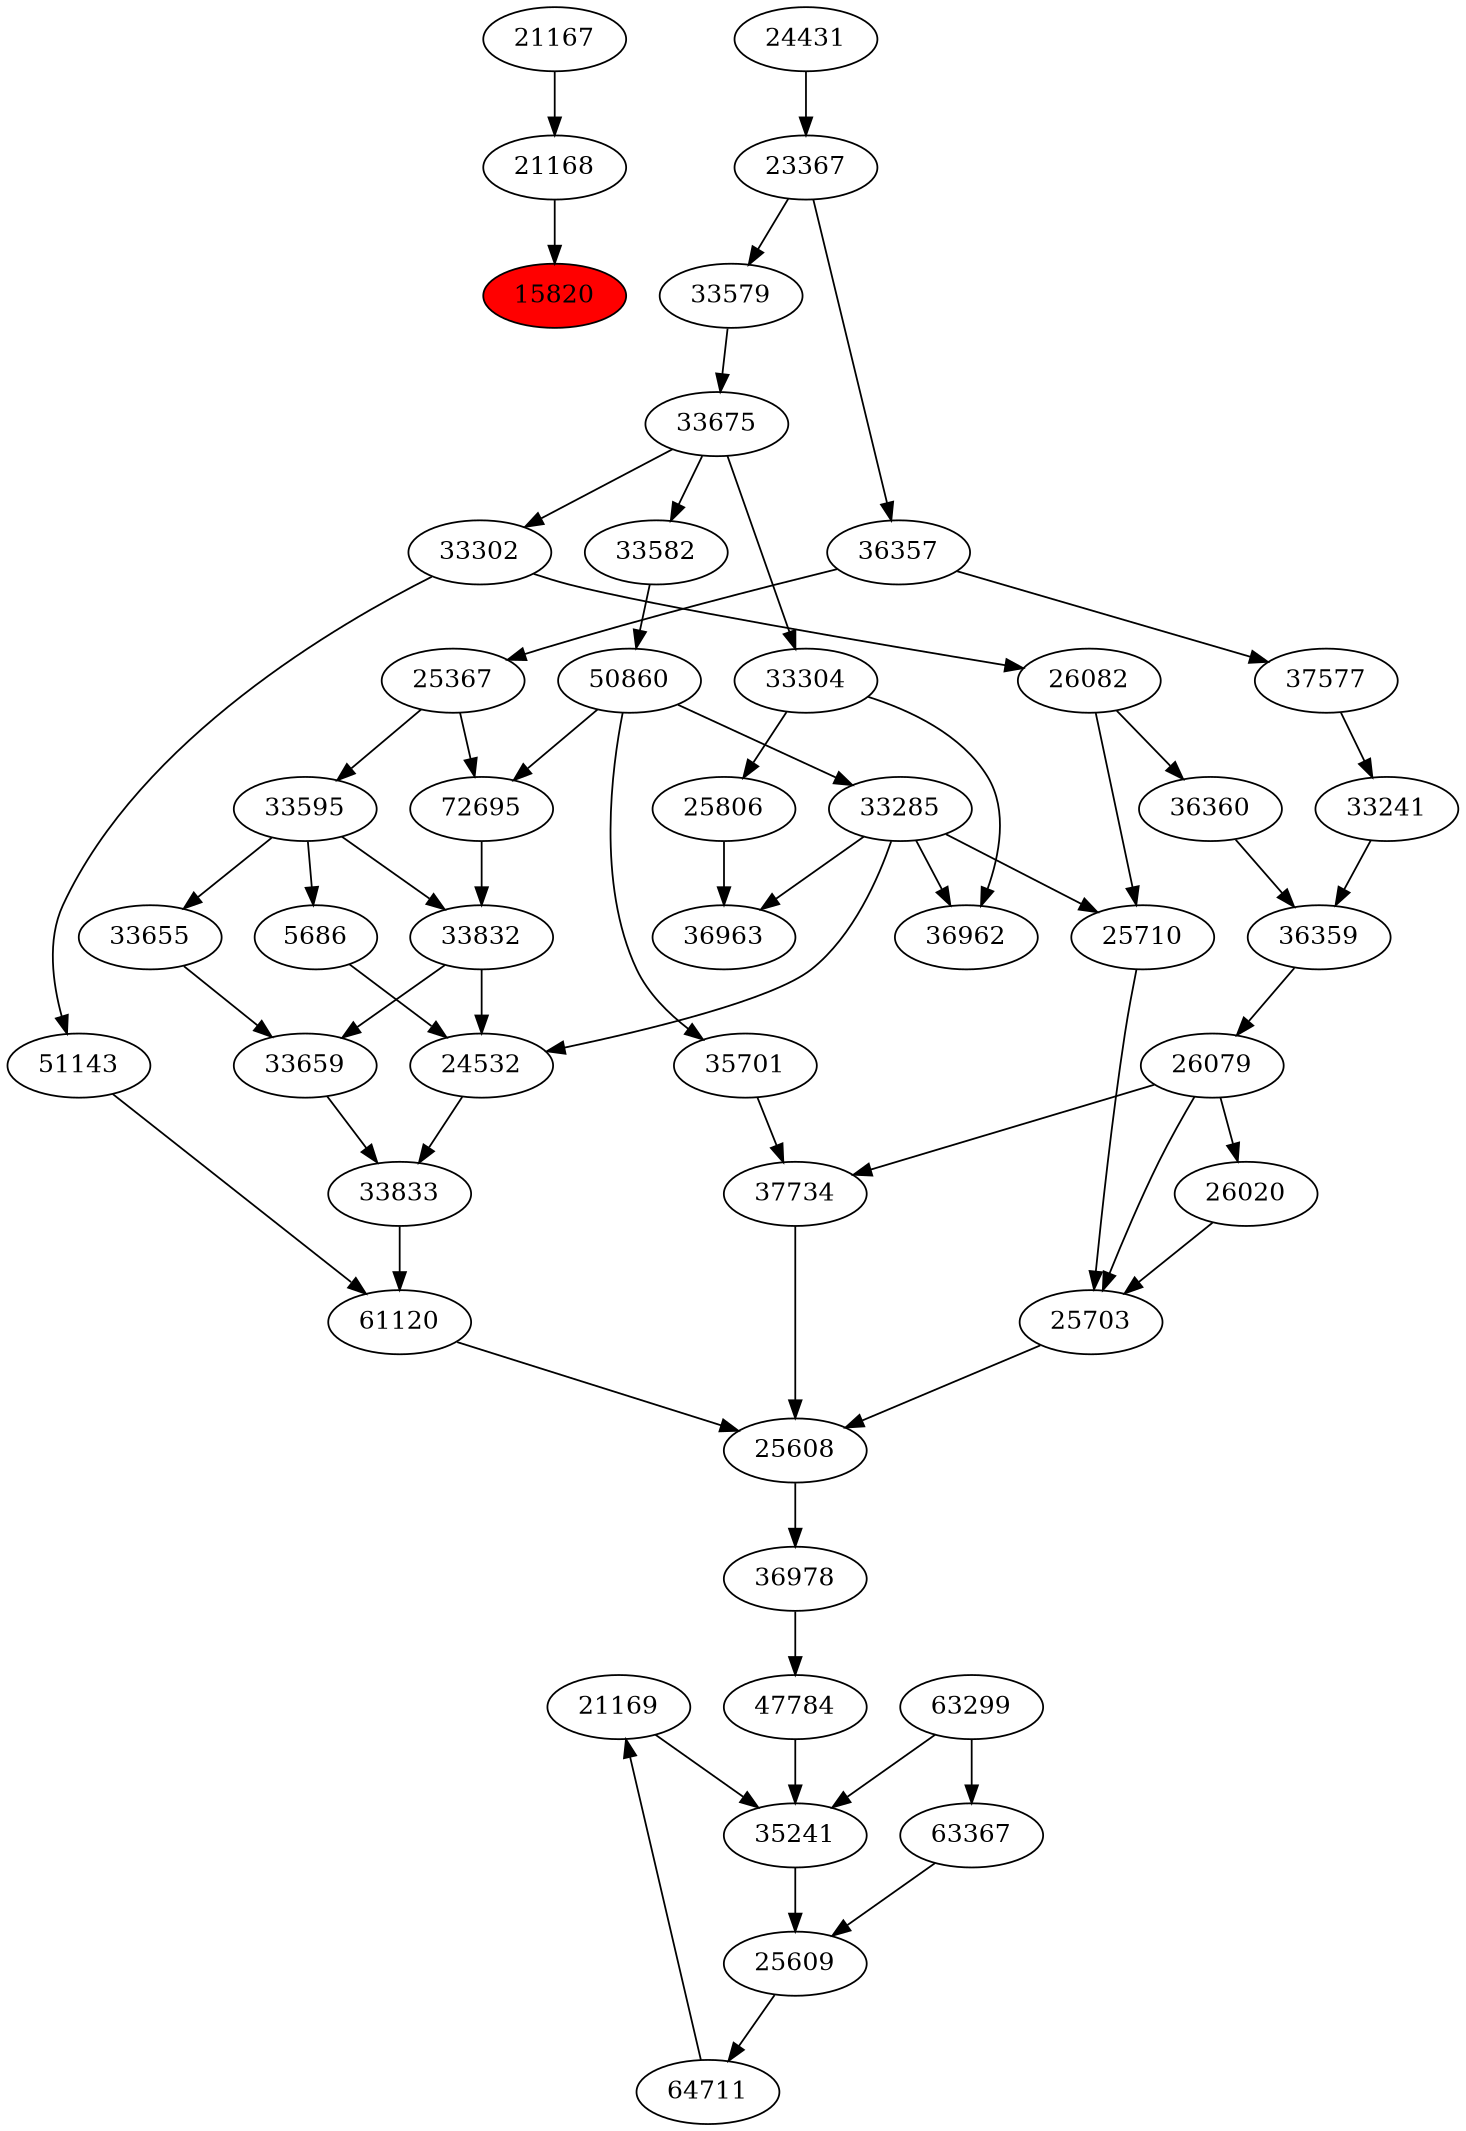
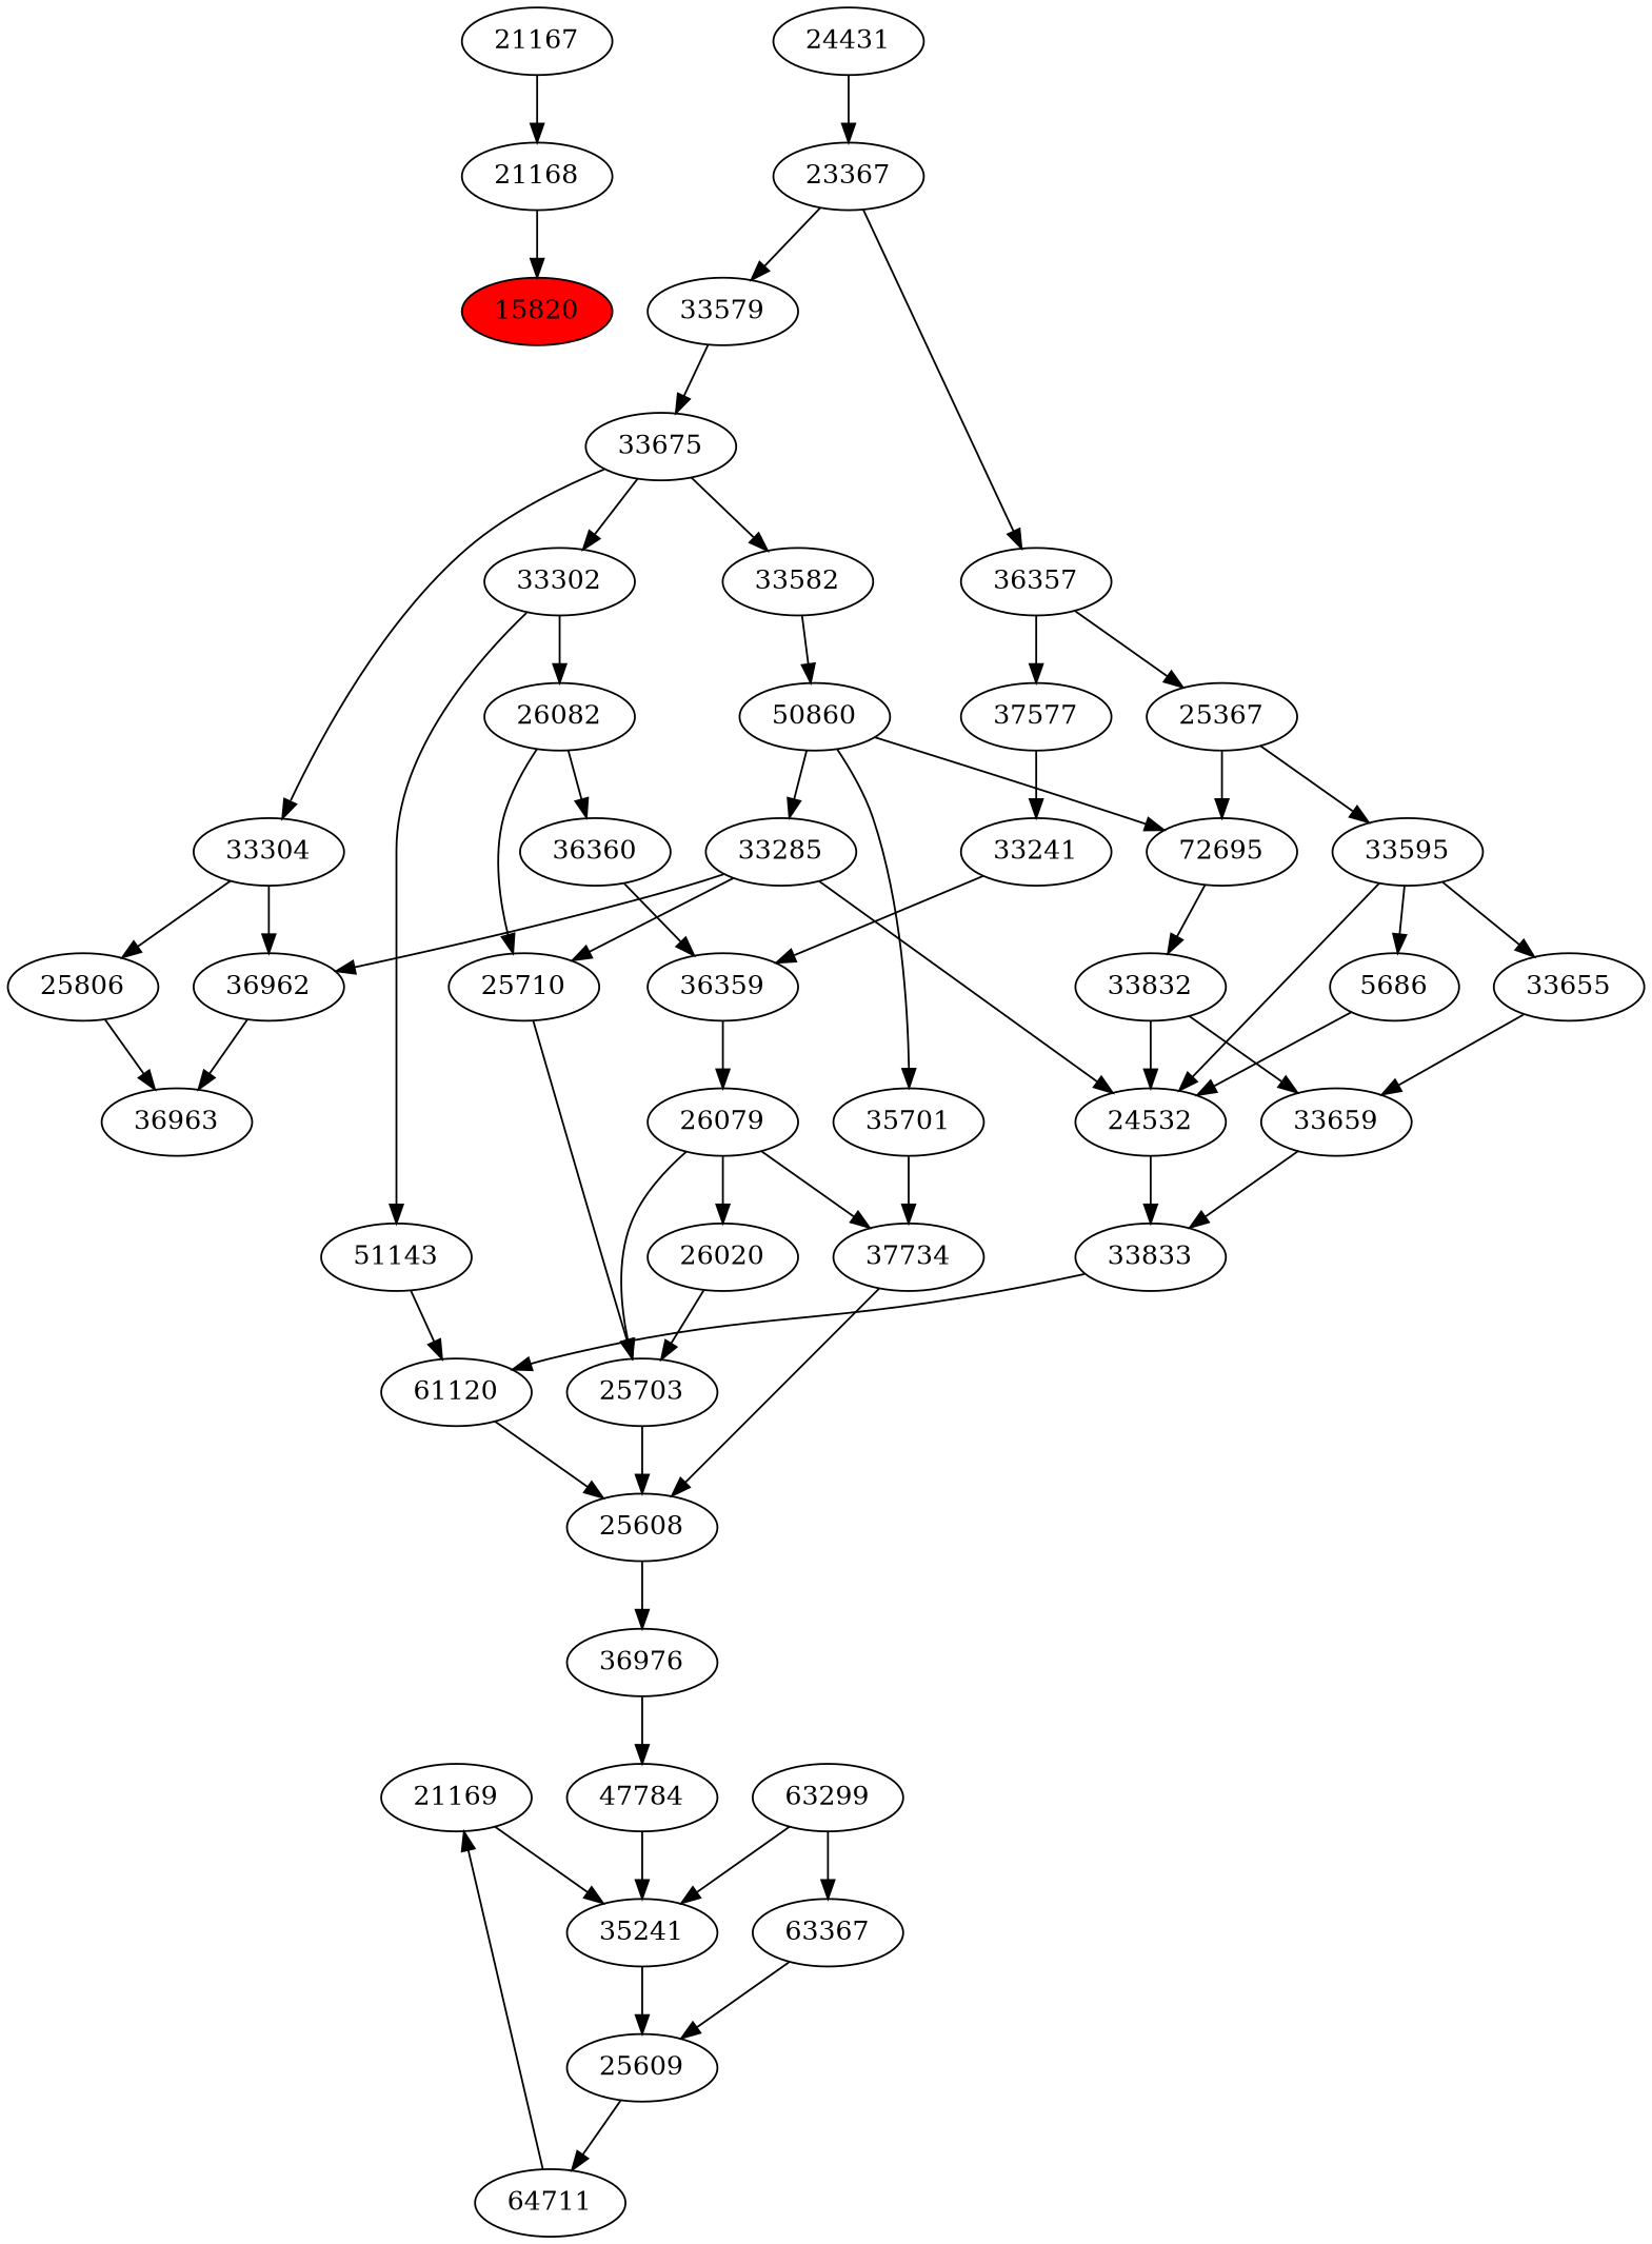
  strict digraph {
    n1 [fillcolor=red label=15820 style=filled]
    n2 [label=21168]
    n3 [label=21167]
    n4 [label=21169]
    n5 [label=35241]
    n6 [label=64711]
    n7 [label=25609]
    n8 [label=63367]
    n9 [label=47784]
    n10 [label=63299]
-   n11 [label=36978]
+   n11 [label=36976]
    n12 [label=25608]
    n13 [label=36963]
    n14 [label=25703]
    n15 [label=37734]
    n16 [label=61120]
    n17 [label=36962]
    n18 [label=25806]
    n19 [label=26020]
    n20 [label=26079]
    n21 [label=25710]
    n22 [label=35701]
    n23 [label=51143]
    n24 [label=33833]
    n25 [label=33285]
    n26 [label=24532]
    n27 [label=33304]
    n28 [label=36359]
    n29 [label=26082]
    n30 [label=36360]
    n31 [label=50860]
    n32 [label=72695]
    n33 [label=33832]
    n34 [label=33302]
    n35 [label=33659]
    n36 [label=33675]
    n37 [label=33582]
    n38 [label=33241]
    n39 [label=33655]
    n40 [label=5686]
    n41 [label=33579]
    n42 [label=37577]
    n43 [label=33595]
    n44 [label=23367]
    n45 [label=36357]
    n46 [label=25367]
    n47 [label=24431]
    n2 -> n1
    n3 -> n2
    n4 -> n5
    n5 -> n7
    n6 -> n4
    n7 -> n6
    n8 -> n7
    n9 -> n5
    n10 -> n5
    n10 -> n8
    n11 -> n9
    n12 -> n11
    n14 -> n12
    n15 -> n12
    n16 -> n12
-   n25 -> n13
+   n17 -> n13
    n18 -> n13
    n19 -> n14
    n20 -> n14
    n20 -> n15
    n20 -> n19
    n21 -> n14
    n22 -> n15
    n23 -> n16
    n24 -> n16
    n25 -> n17
    n25 -> n21
    n25 -> n26
    n26 -> n24
    n27 -> n17
    n27 -> n18
    n28 -> n20
    n29 -> n21
    n29 -> n30
    n30 -> n28
    n31 -> n22
    n31 -> n25
    n31 -> n32
    n32 -> n33
    n33 -> n26
    n33 -> n35
    n34 -> n23
    n34 -> n29
    n35 -> n24
    n36 -> n27
    n36 -> n34
    n36 -> n37
    n37 -> n31
    n38 -> n28
    n39 -> n35
    n40 -> n26
    n41 -> n36
    n42 -> n38
-   n43 -> n33
+   n43 -> n26
    n43 -> n39
    n43 -> n40
    n44 -> n41
    n44 -> n45
    n45 -> n42
    n45 -> n46
    n46 -> n32
    n46 -> n43
    n47 -> n44
  }
